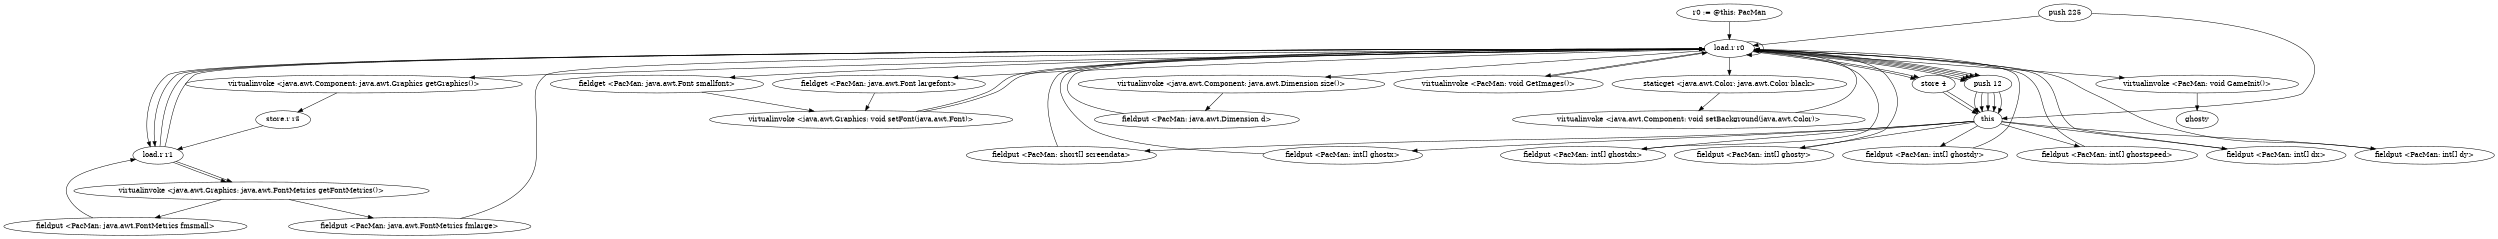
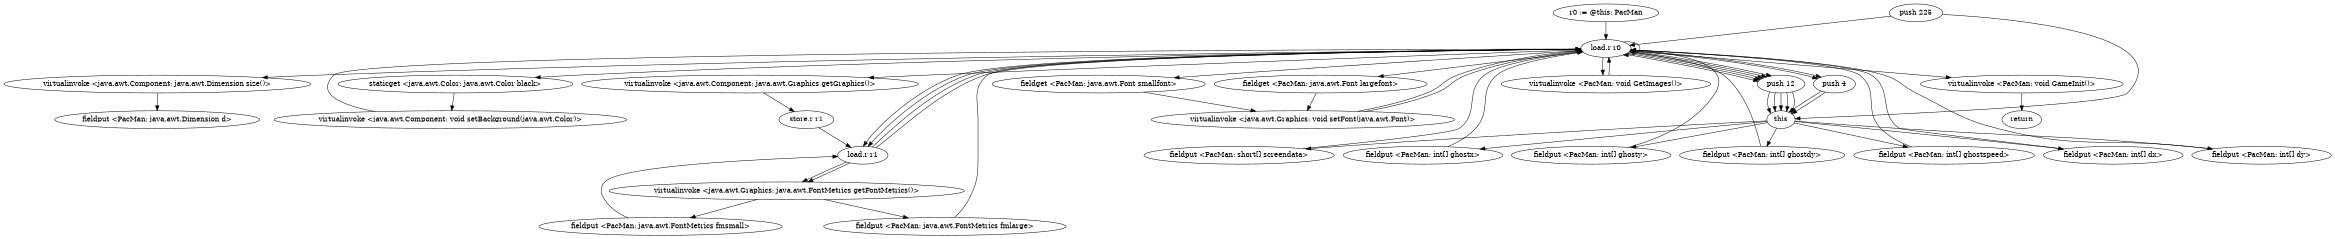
  digraph {
    "r0 := @this: PacMan"
    "load.r r0"
    "virtualinvoke <PacMan: void GetImages()>"
    "virtualinvoke <java.awt.Component: java.awt.Dimension size()>"
    "staticget <java.awt.Color: java.awt.Color black>"
    "virtualinvoke <java.awt.Component: java.awt.Graphics getGraphics()>"
    "load.r r1"
    "fieldget <PacMan: java.awt.Font smallfont>"
    "fieldget <PacMan: java.awt.Font largefont>"
    "push 12"
-   "push 4" [label="store 4"]
+   "push 4"
    "virtualinvoke <PacMan: void GameInit()>"
    "push 225"
    n14 [label=this]
    "fieldput <PacMan: java.awt.Dimension d>"
    "virtualinvoke <java.awt.Component: void setBackground(java.awt.Color)>"
-   "store.r r1" [label="store.r r5"]
+   "store.r r1"
    "virtualinvoke <java.awt.Graphics: java.awt.FontMetrics getFontMetrics()>"
    "virtualinvoke <java.awt.Graphics: void setFont(java.awt.Font)>"
-   return [label=ghosty]
+   return
    "fieldput <PacMan: short[] screendata>"
    "fieldput <PacMan: int[] ghostx>"
-   "fieldput <PacMan: int[] ghostdx>"
    "fieldput <PacMan: int[] ghosty>"
    "fieldput <PacMan: int[] ghostdy>"
    "fieldput <PacMan: int[] ghostspeed>"
    "fieldput <PacMan: int[] dx>"
    "fieldput <PacMan: int[] dy>"
    "fieldput <PacMan: java.awt.FontMetrics fmsmall>"
    "fieldput <PacMan: java.awt.FontMetrics fmlarge>"
    "r0 := @this: PacMan" -> "load.r r0"
    "load.r r0" -> "load.r r0"
    "load.r r0" -> "virtualinvoke <PacMan: void GetImages()>"
    "load.r r0" -> "virtualinvoke <java.awt.Component: java.awt.Dimension size()>"
    "load.r r0" -> "staticget <java.awt.Color: java.awt.Color black>"
    "load.r r0" -> "virtualinvoke <java.awt.Component: java.awt.Graphics getGraphics()>"
    "load.r r0" -> "load.r r1"
    "load.r r0" -> "load.r r1"
    "load.r r0" -> "fieldget <PacMan: java.awt.Font smallfont>"
    "load.r r0" -> "fieldget <PacMan: java.awt.Font largefont>"
    "load.r r0" -> "push 12"
    "load.r r0" -> "push 12"
    "load.r r0" -> "push 12"
    "load.r r0" -> "push 12"
    "load.r r0" -> "push 12"
    "load.r r0" -> "push 4"
    "load.r r0" -> "push 4"
    "load.r r0" -> "virtualinvoke <PacMan: void GameInit()>"
    "virtualinvoke <PacMan: void GetImages()>" -> "load.r r0"
    "virtualinvoke <java.awt.Component: java.awt.Dimension size()>" -> "fieldput <PacMan: java.awt.Dimension d>"
    "staticget <java.awt.Color: java.awt.Color black>" -> "virtualinvoke <java.awt.Component: void setBackground(java.awt.Color)>"
    "virtualinvoke <java.awt.Component: java.awt.Graphics getGraphics()>" -> "store.r r1"
    "load.r r1" -> "load.r r0"
    "load.r r1" -> "load.r r0"
    "load.r r1" -> "virtualinvoke <java.awt.Graphics: java.awt.FontMetrics getFontMetrics()>"
    "load.r r1" -> "virtualinvoke <java.awt.Graphics: java.awt.FontMetrics getFontMetrics()>"
    "fieldget <PacMan: java.awt.Font smallfont>" -> "virtualinvoke <java.awt.Graphics: void setFont(java.awt.Font)>"
    "fieldget <PacMan: java.awt.Font largefont>" -> "virtualinvoke <java.awt.Graphics: void setFont(java.awt.Font)>"
    "push 12" -> n14
    "push 12" -> n14
    "push 12" -> n14
    "push 12" -> n14
    "push 12" -> n14
    "push 4" -> n14
    "push 4" -> n14
    "virtualinvoke <PacMan: void GameInit()>" -> return
    "push 225" -> "load.r r0"
    "push 225" -> n14
    n14 -> "fieldput <PacMan: short[] screendata>"
    n14 -> "fieldput <PacMan: int[] ghostx>"
-   n14 -> "fieldput <PacMan: int[] ghostdx>"
    n14 -> "fieldput <PacMan: int[] ghosty>"
    n14 -> "fieldput <PacMan: int[] ghostdy>"
    n14 -> "fieldput <PacMan: int[] ghostspeed>"
    n14 -> "fieldput <PacMan: int[] dx>"
    n14 -> "fieldput <PacMan: int[] dy>"
-   "fieldput <PacMan: java.awt.Dimension d>" -> "load.r r0"
    "virtualinvoke <java.awt.Component: void setBackground(java.awt.Color)>" -> "load.r r0"
    "store.r r1" -> "load.r r1"
    "virtualinvoke <java.awt.Graphics: java.awt.FontMetrics getFontMetrics()>" -> "fieldput <PacMan: java.awt.FontMetrics fmsmall>"
    "virtualinvoke <java.awt.Graphics: java.awt.FontMetrics getFontMetrics()>" -> "fieldput <PacMan: java.awt.FontMetrics fmlarge>"
    "virtualinvoke <java.awt.Graphics: void setFont(java.awt.Font)>" -> "load.r r0"
    "virtualinvoke <java.awt.Graphics: void setFont(java.awt.Font)>" -> "load.r r0"
    "fieldput <PacMan: short[] screendata>" -> "load.r r0"
    "fieldput <PacMan: int[] ghostx>" -> "load.r r0"
-   "fieldput <PacMan: int[] ghostdx>" -> "load.r r0"
    "fieldput <PacMan: int[] ghosty>" -> "load.r r0"
    "fieldput <PacMan: int[] ghostdy>" -> "load.r r0"
    "fieldput <PacMan: int[] ghostspeed>" -> "load.r r0"
    "fieldput <PacMan: int[] dx>" -> "load.r r0"
    "fieldput <PacMan: int[] dy>" -> "load.r r0"
    "fieldput <PacMan: java.awt.FontMetrics fmsmall>" -> "load.r r1"
    "fieldput <PacMan: java.awt.FontMetrics fmlarge>" -> "load.r r0"
  }
